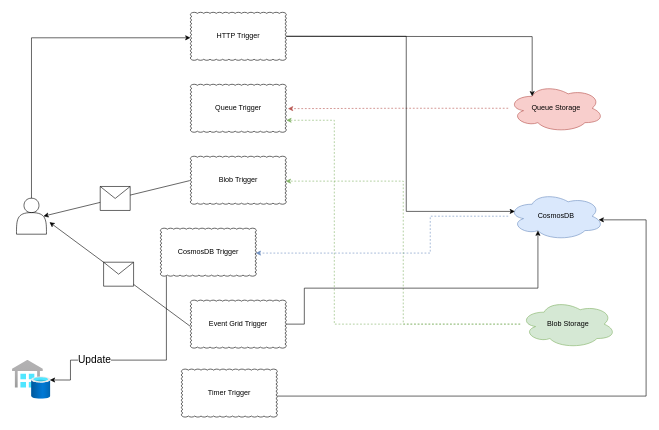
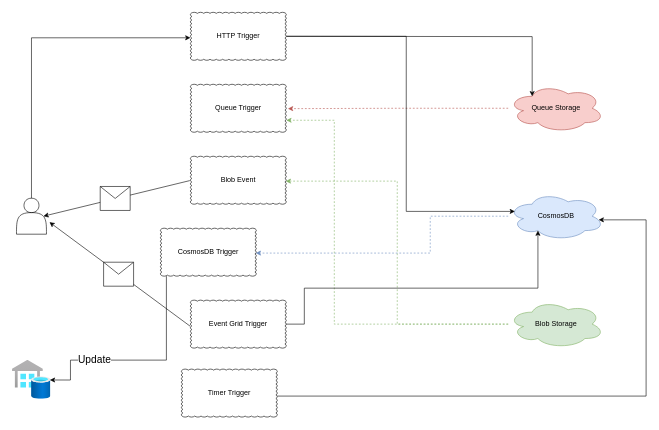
  <mxCell id="0" />
  <mxCell id="1" parent="0" />
  <mxCell id="2" value="CosmosDB" style="ellipse;shape=cloud;whiteSpace=wrap;html=1;fillColor=#dae8fc;strokeColor=#6c8ebf;" vertex="1" parent="1"><mxGeometry x="847" y="320" width="160" height="80" as="geometry" /></mxCell>
  <mxCell id="3" style="edgeStyle=orthogonalEdgeStyle;rounded=0;orthogonalLoop=1;jettySize=auto;html=1;entryX=1.017;entryY=0.508;entryDx=0;entryDy=0;entryPerimeter=0;dashed=1;fillColor=#f8cecc;strokeColor=#b85450;" edge="1" parent="1" source="4" target="5"><mxGeometry relative="1" as="geometry"><mxPoint x="497" y="180" as="targetPoint" /></mxGeometry></mxCell>
  <mxCell id="4" value="Queue Storage" style="ellipse;shape=cloud;whiteSpace=wrap;html=1;fillColor=#f8cecc;strokeColor=#b85450;" vertex="1" parent="1"><mxGeometry x="847" y="140" width="160" height="80" as="geometry" /></mxCell>
  <mxCell id="5" value="Queue Trigger" style="whiteSpace=wrap;html=1;shape=mxgraph.basic.cloud_rect" vertex="1" parent="1"><mxGeometry x="317" y="140" width="160" height="80" as="geometry" /></mxCell>
- <mxCell id="6" value="Blob Storage" style="ellipse;shape=cloud;whiteSpace=wrap;html=1;fillColor=#d5e8d4;strokeColor=#82b366;" vertex="1" parent="1"><mxGeometry x="867" y="500" width="160" height="80" as="geometry" /></mxCell>
- <mxCell id="7" value="Blob Trigger" style="whiteSpace=wrap;html=1;shape=mxgraph.basic.cloud_rect" vertex="1" parent="1"><mxGeometry x="317" y="260" width="160" height="80" as="geometry" /></mxCell>
+ <mxCell id="6" value="Blob Storage" style="ellipse;shape=cloud;whiteSpace=wrap;html=1;fillColor=#d5e8d4;strokeColor=#82b366;" vertex="1" parent="1"><mxGeometry x="847" y="500" width="160" height="80" as="geometry" /></mxCell>
+ <mxCell id="7" value="Blob Event" style="whiteSpace=wrap;html=1;shape=mxgraph.basic.cloud_rect" vertex="1" parent="1"><mxGeometry x="317" y="260" width="160" height="80" as="geometry" /></mxCell>
  <mxCell id="8" value="CosmosDB Trigger" style="whiteSpace=wrap;html=1;shape=mxgraph.basic.cloud_rect" vertex="1" parent="1"><mxGeometry x="267" y="380" width="160" height="80" as="geometry" /></mxCell>
  <mxCell id="9" value="Event Grid Trigger" style="whiteSpace=wrap;html=1;shape=mxgraph.basic.cloud_rect" vertex="1" parent="1"><mxGeometry x="317" y="500" width="160" height="80" as="geometry" /></mxCell>
  <mxCell id="10" style="edgeStyle=orthogonalEdgeStyle;rounded=0;orthogonalLoop=1;jettySize=auto;html=1;entryX=0.943;entryY=0.576;entryDx=0;entryDy=0;entryPerimeter=0;" edge="1" parent="1" source="11" target="2"><mxGeometry relative="1" as="geometry"><mxPoint x="1077" y="400" as="targetPoint" /><Array as="points"><mxPoint x="1077" y="660" /><mxPoint x="1077" y="366" /></Array></mxGeometry></mxCell>
  <mxCell id="11" value="Timer Trigger" style="whiteSpace=wrap;html=1;shape=mxgraph.basic.cloud_rect" vertex="1" parent="1"><mxGeometry x="302" y="615" width="160" height="80" as="geometry" /></mxCell>
  <mxCell id="12" style="edgeStyle=orthogonalEdgeStyle;rounded=0;orthogonalLoop=1;jettySize=auto;html=1;entryX=0.07;entryY=0.4;entryDx=0;entryDy=0;entryPerimeter=0;" edge="1" parent="1" target="2"><mxGeometry relative="1" as="geometry"><mxPoint y="60" as="sourcePoint" x="477" /><Array as="points"><mxPoint x="677" y="60" /><mxPoint x="677" y="352" /></Array></mxGeometry></mxCell>
  <mxCell id="13" style="edgeStyle=orthogonalEdgeStyle;rounded=0;orthogonalLoop=1;jettySize=auto;html=1;entryX=0.25;entryY=0.25;entryDx=0;entryDy=0;entryPerimeter=0;" edge="1" parent="1" target="4"><mxGeometry relative="1" as="geometry"><mxPoint y="60" as="sourcePoint" x="477" /></mxGeometry></mxCell>
  <mxCell id="14" style="edgeStyle=orthogonalEdgeStyle;rounded=0;orthogonalLoop=1;jettySize=auto;html=1;dashed=1;fillColor=#d5e8d4;strokeColor=#82b366;" edge="1" parent="1" source="6"><mxGeometry relative="1" as="geometry"><mxPoint y="200" as="targetPoint" x="477" /><Array as="points"><mxPoint x="557" y="540" /><mxPoint x="557" y="200" /><mxPoint y="200" x="477" /></Array></mxGeometry></mxCell>
  <mxCell id="15" value="HTTP Trigger" style="whiteSpace=wrap;html=1;shape=mxgraph.basic.cloud_rect" vertex="1" parent="1"><mxGeometry x="317" y="20" width="160" height="80" as="geometry" /></mxCell>
  <mxCell id="16" style="edgeStyle=orthogonalEdgeStyle;rounded=0;orthogonalLoop=1;jettySize=auto;html=1;entryX=0.994;entryY=0.519;entryDx=0;entryDy=0;entryPerimeter=0;dashed=1;fillColor=#d5e8d4;strokeColor=#82b366;" edge="1" parent="1" source="6" target="7"><mxGeometry relative="1" as="geometry" /></mxCell>
  <mxCell id="17" value="" style="shape=actor;whiteSpace=wrap;html=1;" vertex="1" parent="1"><mxGeometry x="27" y="330" width="50" height="60" as="geometry" /></mxCell>
  <mxCell id="18" style="edgeStyle=orthogonalEdgeStyle;rounded=0;orthogonalLoop=1;jettySize=auto;html=1;entryX=0;entryY=0.531;entryDx=0;entryDy=0;entryPerimeter=0;" edge="1" parent="1" source="17" target="15"><mxGeometry relative="1" as="geometry"><Array as="points"><mxPoint x="52" y="63" /></Array></mxGeometry></mxCell>
  <mxCell id="19" value="" style="endArrow=classic;html=1;rounded=0;exitX=-0.006;exitY=0.508;exitDx=0;exitDy=0;exitPerimeter=0;entryX=0.9;entryY=0.5;entryDx=0;entryDy=0;entryPerimeter=0;" edge="1" parent="1" source="7" target="17"><mxGeometry relative="1" as="geometry"><mxPoint x="107" y="230" as="sourcePoint" /><mxPoint x="207" y="230" as="targetPoint" /></mxGeometry></mxCell>
  <mxCell id="20" value="" style="shape=message;html=1;outlineConnect=0;" vertex="1" parent="19"><mxGeometry width="50" height="40" relative="1" as="geometry"><mxPoint x="-27" y="-20" as="offset" /></mxGeometry></mxCell>
  <mxCell id="21" style="edgeStyle=orthogonalEdgeStyle;rounded=0;orthogonalLoop=1;jettySize=auto;html=1;entryX=0.994;entryY=0.519;entryDx=0;entryDy=0;entryPerimeter=0;dashed=1;fillColor=#dae8fc;strokeColor=#6c8ebf;" edge="1" parent="1" source="2" target="8"><mxGeometry relative="1" as="geometry"><Array as="points"><mxPoint x="717" y="360" /><mxPoint x="717" y="422" /></Array></mxGeometry></mxCell>
  <mxCell id="22" value="" style="image;aspect=fixed;html=1;points=[];align=center;fontSize=12;image=img/lib/azure2/databases/SQL_Data_Warehouses.svg;" vertex="1" parent="1"><mxGeometry x="20" y="600" width="64" height="65" as="geometry" /></mxCell>
  <mxCell id="23" style="edgeStyle=orthogonalEdgeStyle;rounded=0;orthogonalLoop=1;jettySize=auto;html=1;entryX=0.979;entryY=0.51;entryDx=0;entryDy=0;entryPerimeter=0;" edge="1" parent="1" source="8" target="22"><mxGeometry relative="1" as="geometry"><Array as="points"><mxPoint x="277" y="420" /><mxPoint x="277" y="600" /><mxPoint x="117" y="600" /><mxPoint x="117" y="633" /></Array></mxGeometry></mxCell>
  <mxCell id="24" value="Update" style="edgeLabel;html=1;align=center;verticalAlign=middle;resizable=0;points=[];fontSize=17;" vertex="1" connectable="0" parent="23"><mxGeometry x="0.224" relative="1" as="geometry"><mxPoint x="-36" as="offset" /></mxGeometry></mxCell>
  <mxCell id="25" style="edgeStyle=orthogonalEdgeStyle;rounded=0;orthogonalLoop=1;jettySize=auto;html=1;entryX=0.31;entryY=0.8;entryDx=0;entryDy=0;entryPerimeter=0;" edge="1" parent="1" source="9" target="2"><mxGeometry relative="1" as="geometry"><Array as="points"><mxPoint x="507" y="540" /><mxPoint x="507" y="480" /><mxPoint x="897" y="480" /></Array></mxGeometry></mxCell>
  <mxCell id="26" value="" style="endArrow=classic;html=1;rounded=0;exitX=-0.002;exitY=0.544;exitDx=0;exitDy=0;exitPerimeter=0;entryX=0.9;entryY=0.5;entryDx=0;entryDy=0;entryPerimeter=0;" edge="1" parent="1" source="9"><mxGeometry relative="1" as="geometry"><mxPoint x="326" y="311" as="sourcePoint" /><mxPoint x="82" y="370" as="targetPoint" /></mxGeometry></mxCell>
  <mxCell id="27" value="" style="shape=message;html=1;outlineConnect=0;" vertex="1" parent="26"><mxGeometry width="50" height="40" relative="1" as="geometry"><mxPoint x="-27" y="-20" as="offset" /></mxGeometry></mxCell>
